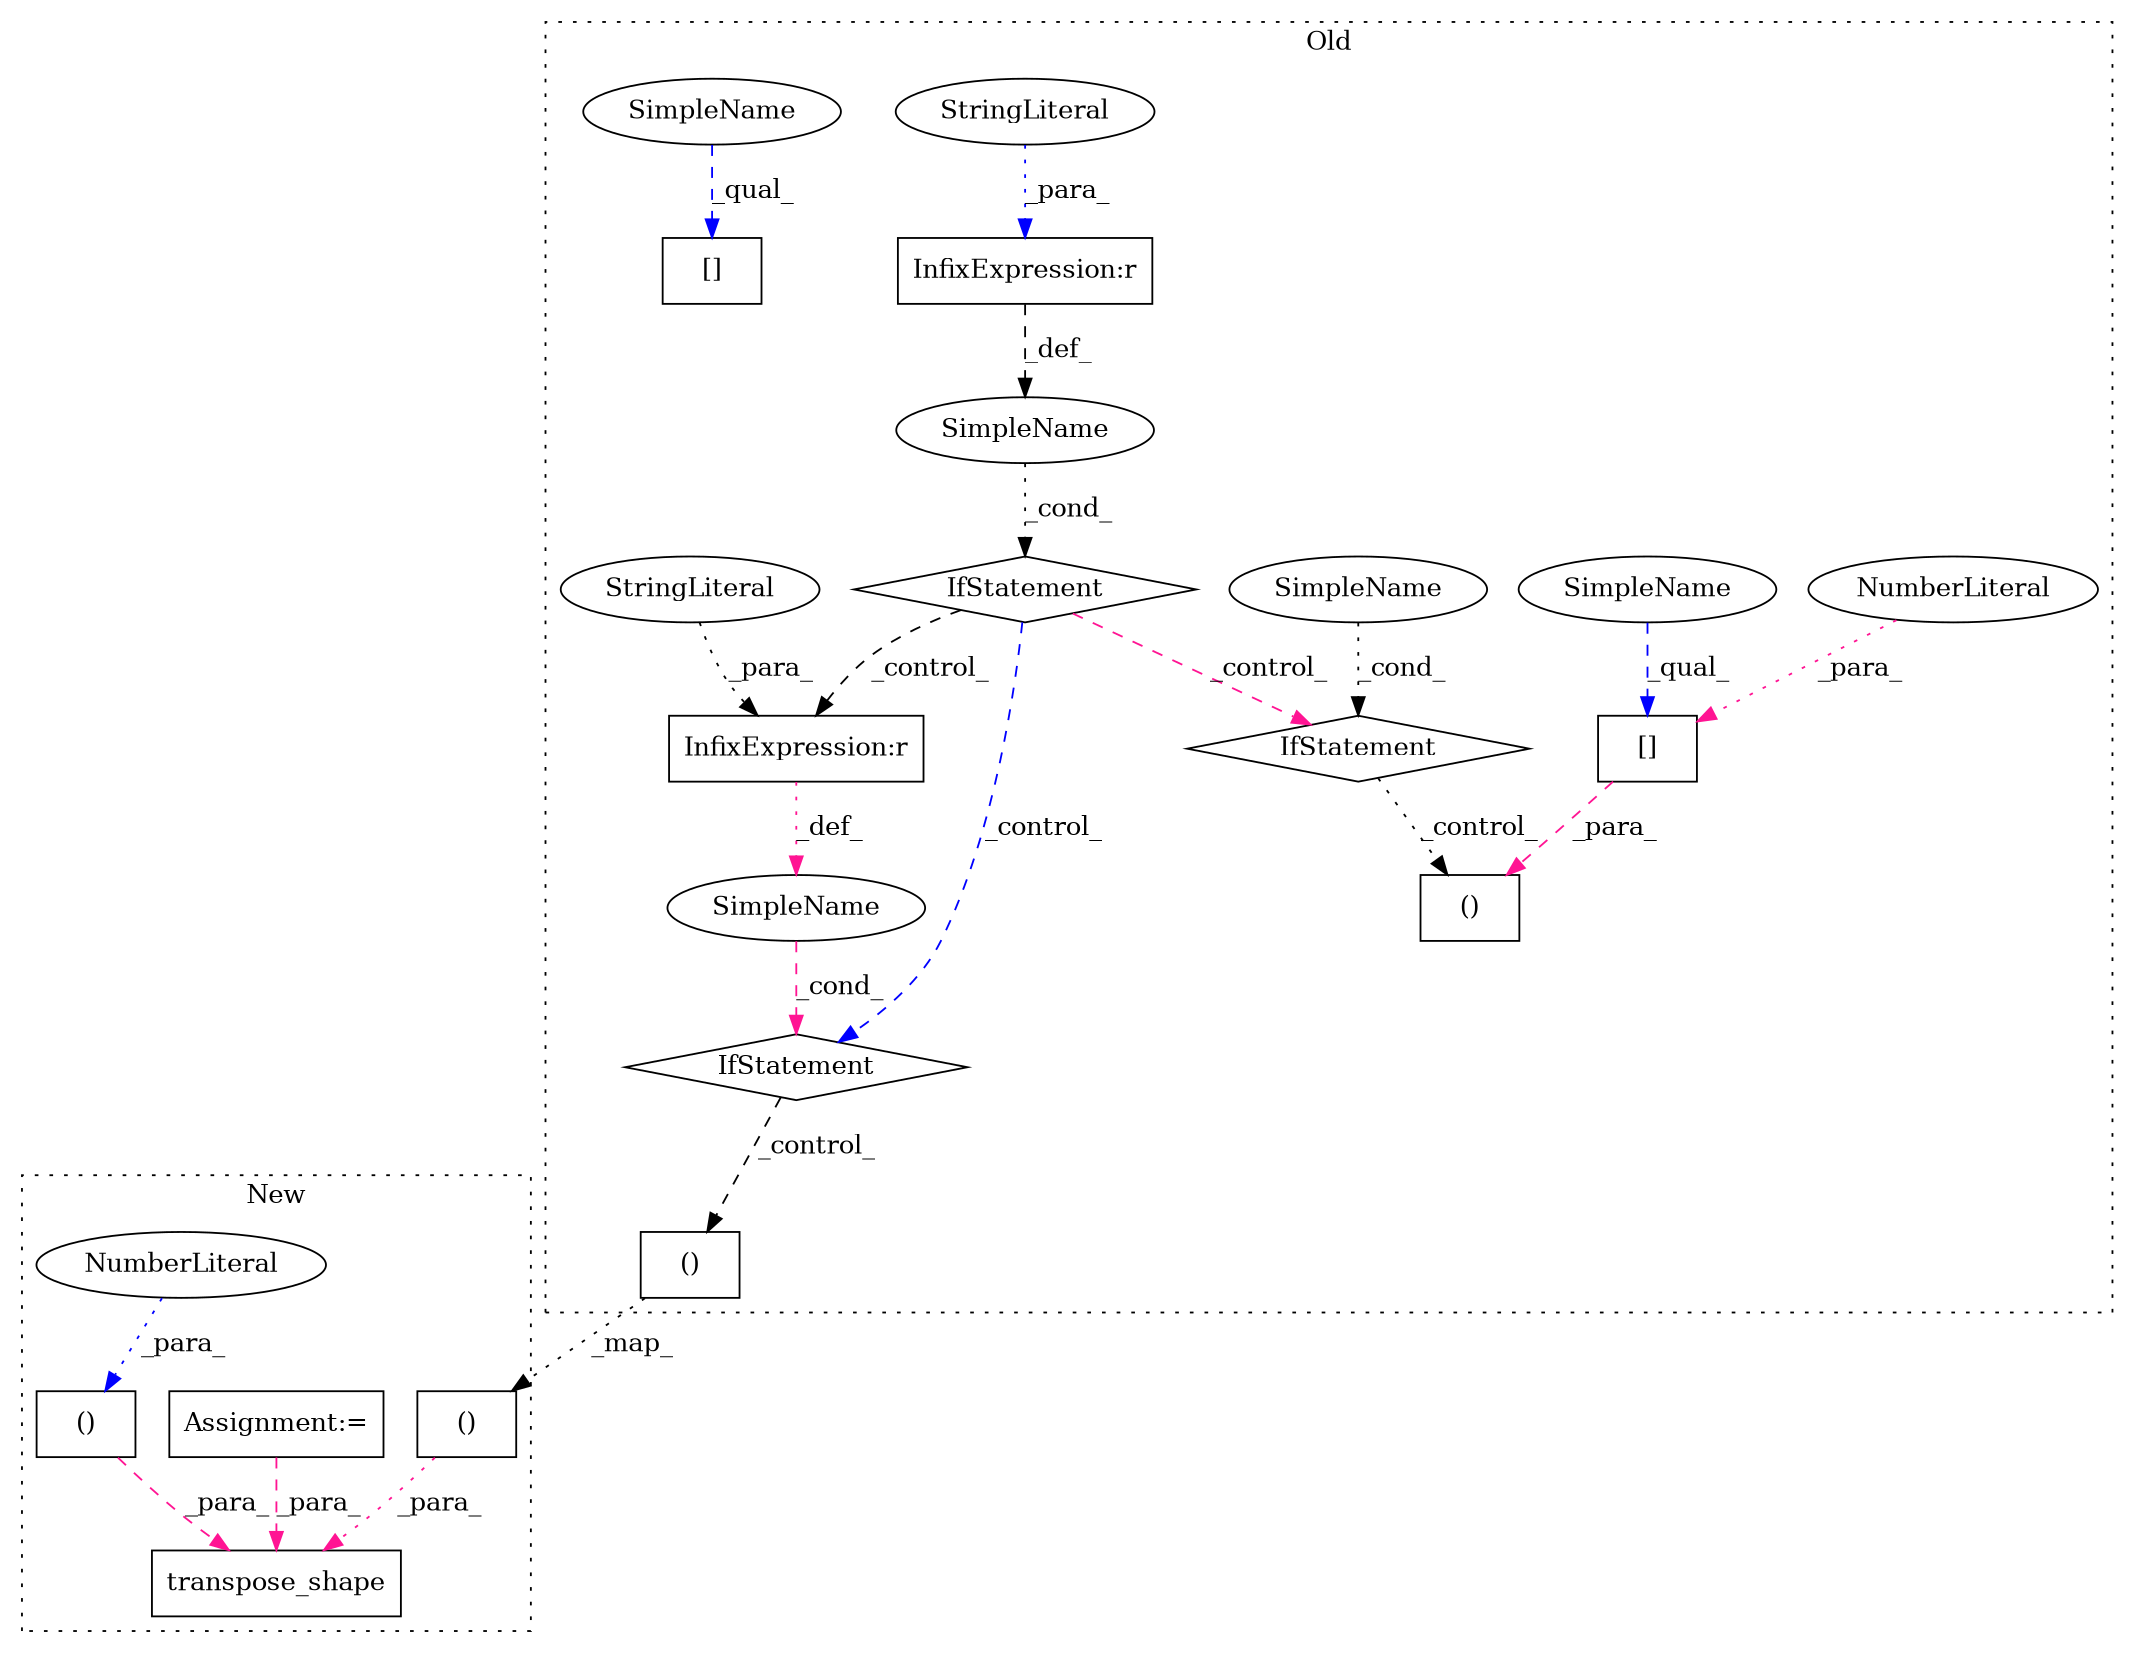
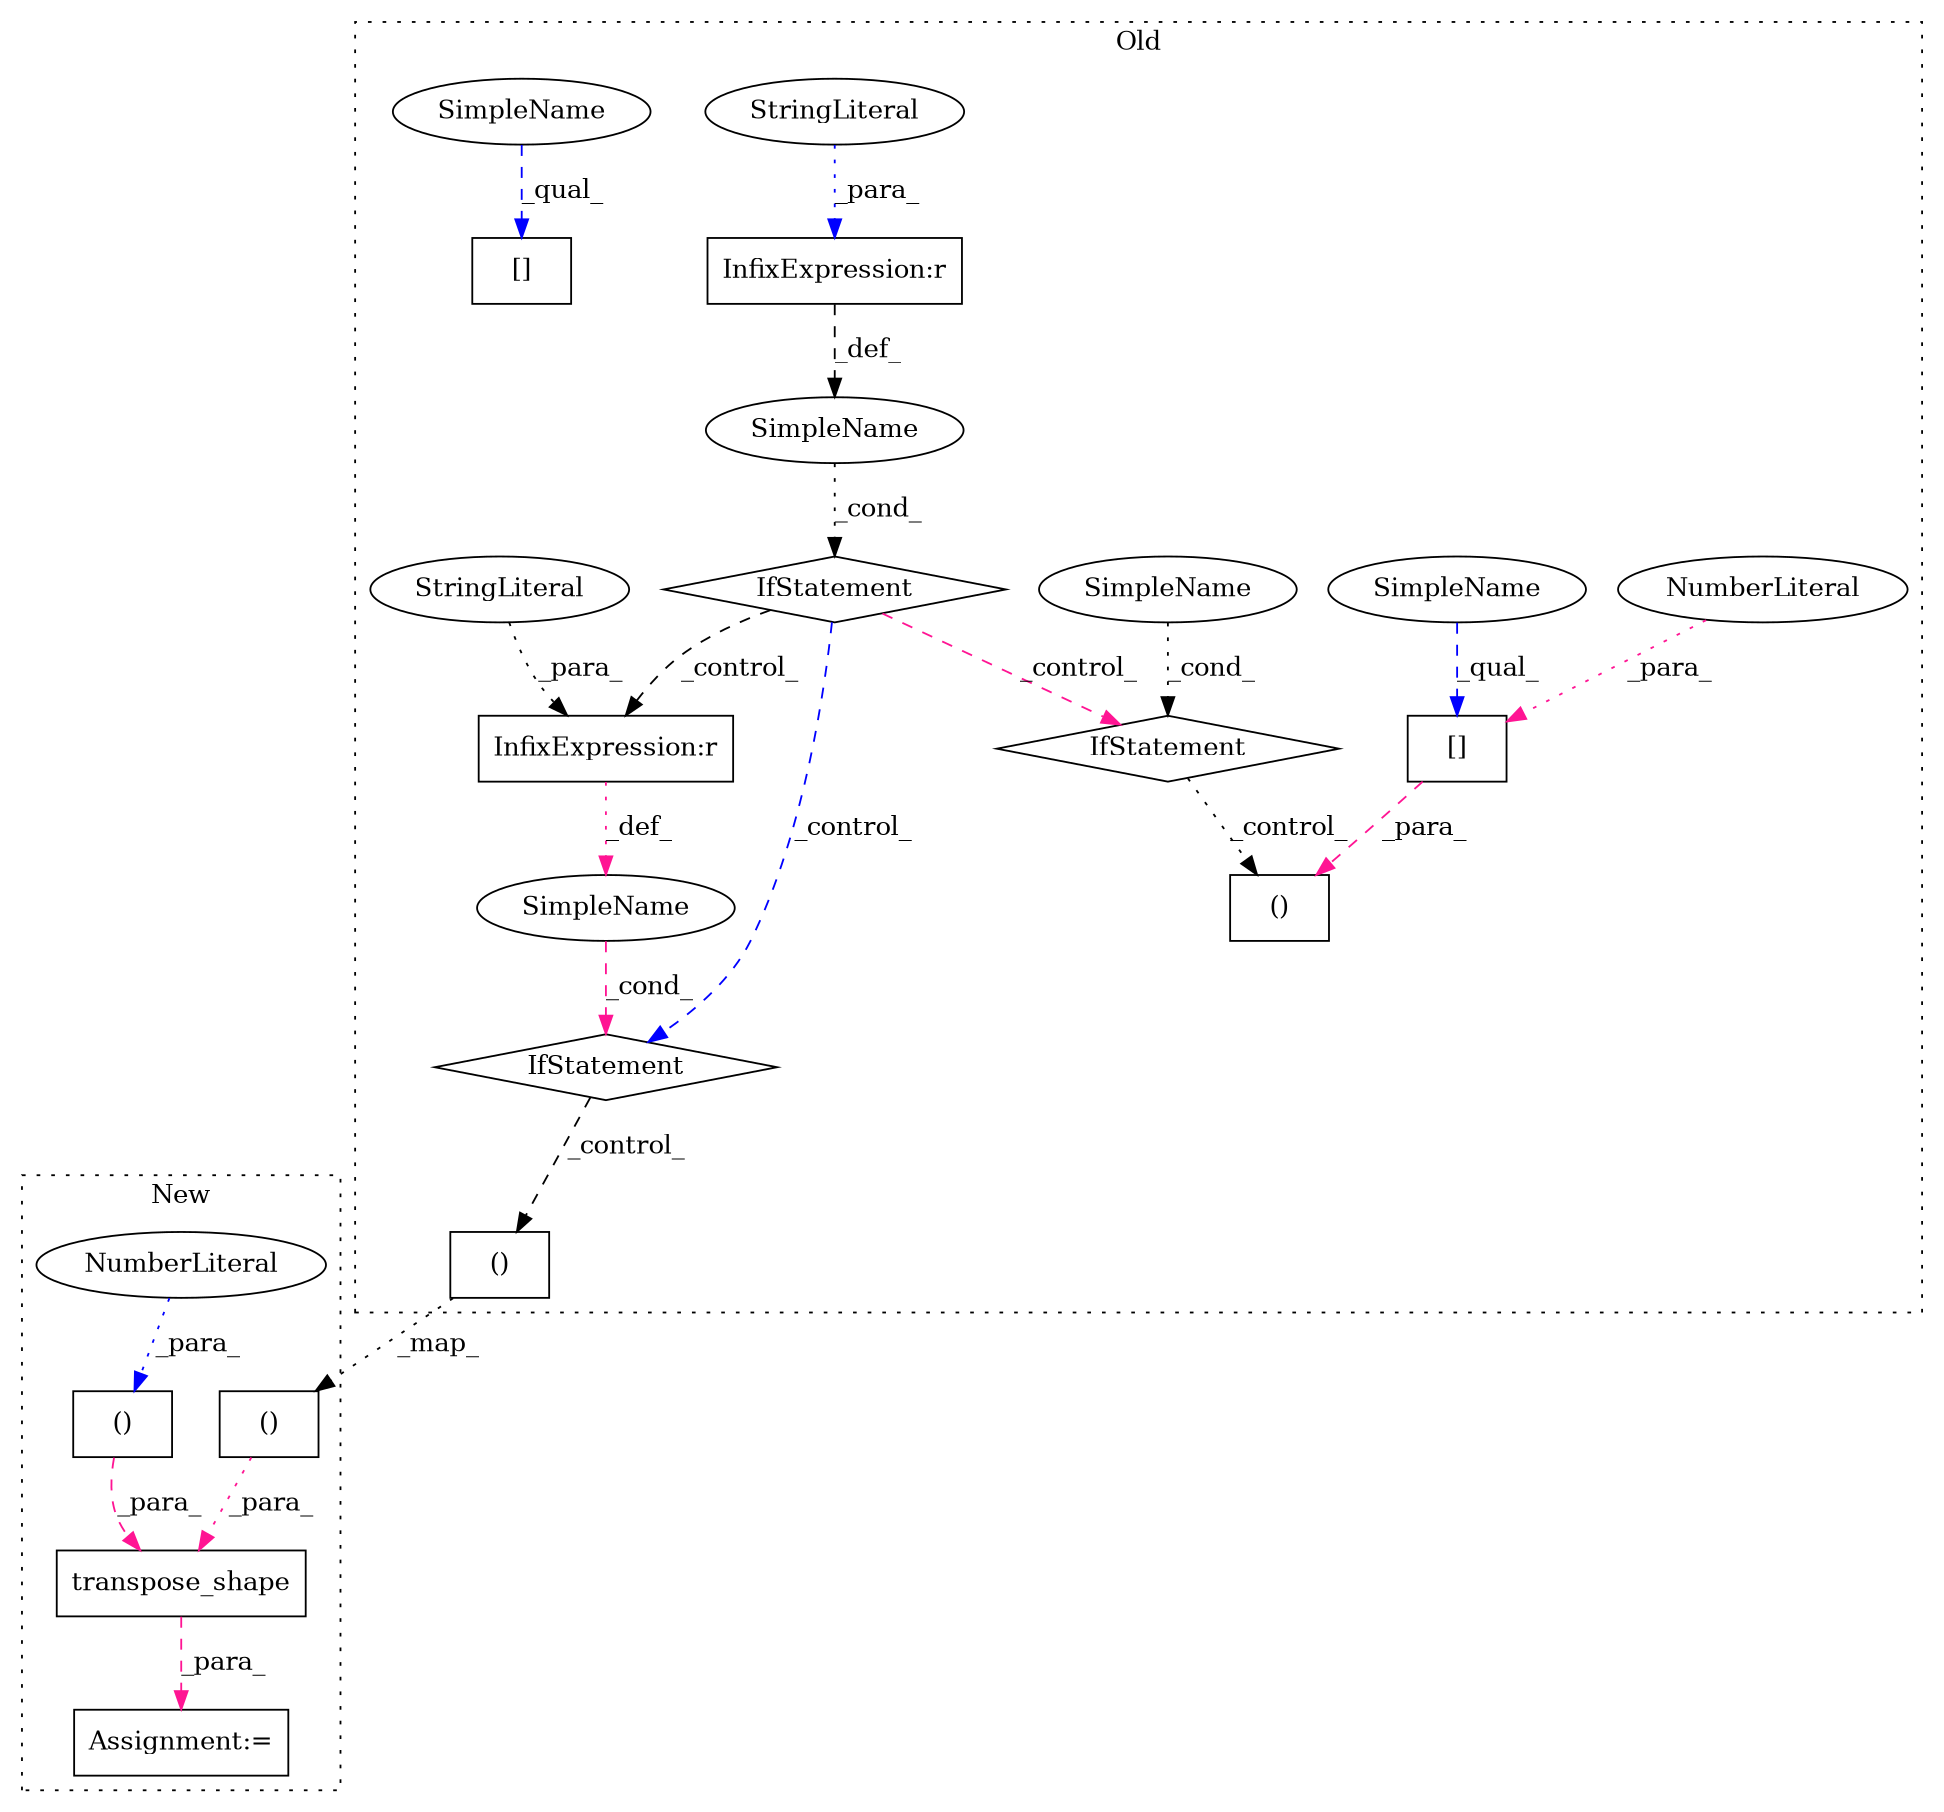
  digraph {
    node [a=42 shape=box]
    edge [color=deeppink style=dashed]
    n1 [a=106 l=27 label="()" s=73132]
    n2 [a=2 l="11,1" label="[]" s="73146,73158"]
    n3 [a=34 l=1 label=NumberLiteral s=73157 shape=ellipse]
    n4 [label=SimpleName shape=ellipse]
    n5 [a=27 l=4 label="InfixExpression:r" s=73240]
    n6 [a=106 l=55 label="()" s=73336]
    n7 [a=25 l="4,2" label=IfStatement s="72939,72963" shape=diamond]
    n8 [label=SimpleName shape=ellipse]
    n9 [a=25 l="4,2" label=IfStatement s="73225,73259" shape=diamond]
    n10 [label=SimpleName shape=ellipse]
    n11 [a=45 l=15 label=StringLiteral s=73244 shape=ellipse]
    n12 [a=27 l=4 label="InfixExpression:r" s=72907]
    n13 [a=45 l=16 label=StringLiteral s=72911 shape=ellipse]
    n14 [a=2 l="11,1" label="[]" s="73018,73030"]
    n15 [a=25 l="4,2" label=IfStatement s="72892,72927" shape=diamond]
    n16 [l=10 label=SimpleName s=73018 shape=ellipse]
    n17 [l=10 label=SimpleName s=73146 shape=ellipse]
    n18 [a=32 l="16,2" label=transpose_shape s="73215,73289"]
    n19 [a=106 l=29 label="()" s=73260]
    n20 [a=34 l=1 label=NumberLiteral s=73260 shape=ellipse]
    n21 [a=7 l=1 label="Assignment:=" s=73214]
    n22 [a=106 l=69 label="()" s=73033]
    subgraph cluster_1 {
      label=Old
      style=dotted
      n1
      n2
      n3
      n4
      n5
      n6
      n7
      n8
      n9
      n10
      n11
      n12
      n13
      n14
      n15
      n16
      n17
    }
    subgraph cluster_2 {
      label=New
      style=dotted
      n18
      n19
      n20
      n21
      n22
    }
    n2 -> n1 [label=_para_]
    n3 -> n2 [label=_para_ style=dotted]
    n4 -> n15 [label=_cond_ color=black style=dotted]
    n5 -> n10 [label=_def_ style=dotted]
    n6 -> n22 [label=_map_ color=black style=dotted]
    n7 -> n1 [label=_control_ color=black style=dotted]
    n8 -> n7 [label=_cond_ color=black style=dotted]
    n9 -> n6 [label=_control_ color=black]
    n10 -> n9 [label=_cond_]
    n11 -> n5 [label=_para_ color=black style=dotted]
    n12 -> n4 [label=_def_ color=black]
    n13 -> n12 [label=_para_ color=blue style=dotted]
    n15 -> n5 [label=_control_ color=black]
    n15 -> n7 [label=_control_]
    n15 -> n9 [label=_control_ color=blue]
    n16 -> n14 [label=_qual_ color=blue]
    n17 -> n2 [label=_qual_ color=blue]
-   n21 -> n18 [label=_para_]
+   n18 -> n21 [label=_para_]
    n19 -> n18 [label=_para_]
    n20 -> n19 [label=_para_ color=blue style=dotted]
    n22 -> n18 [label=_para_ style=dotted]
  }
